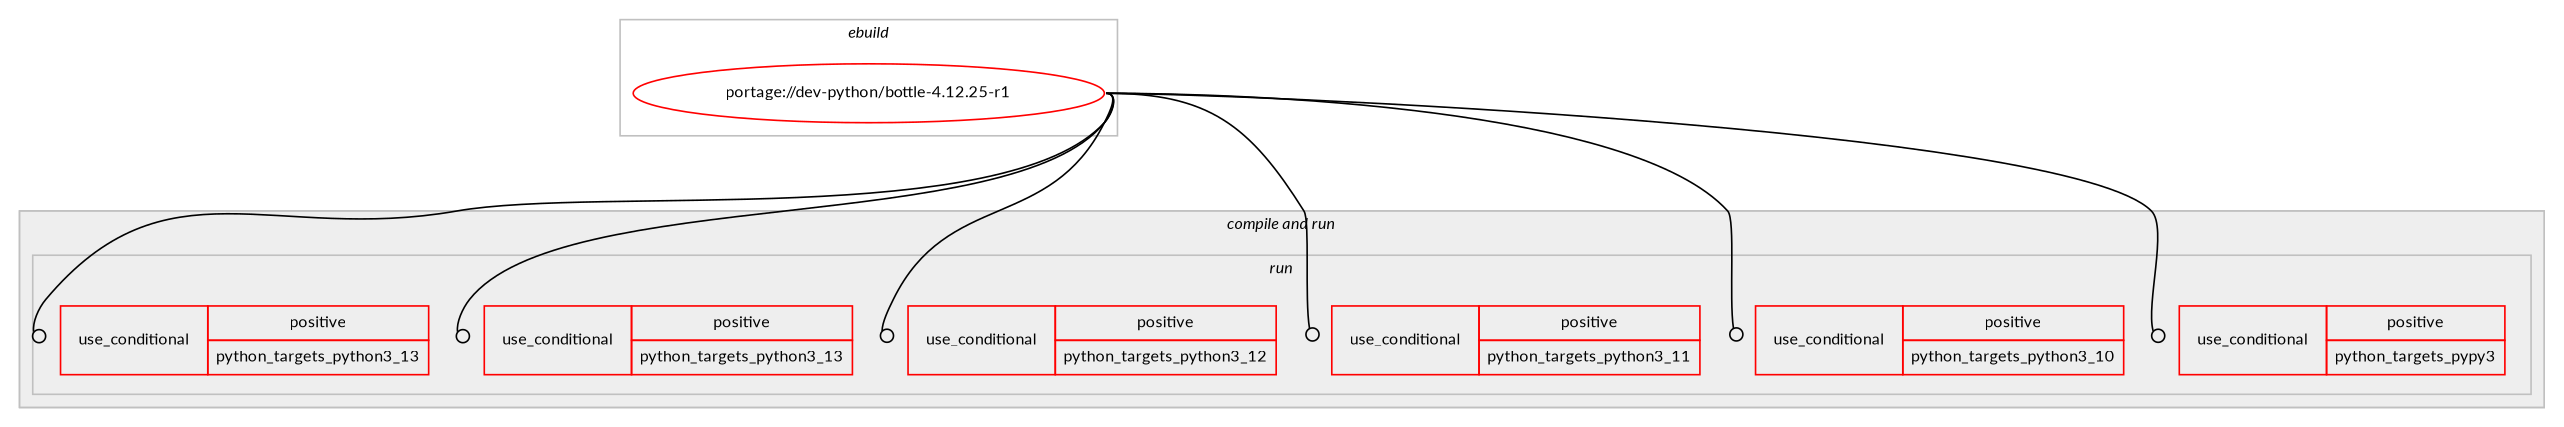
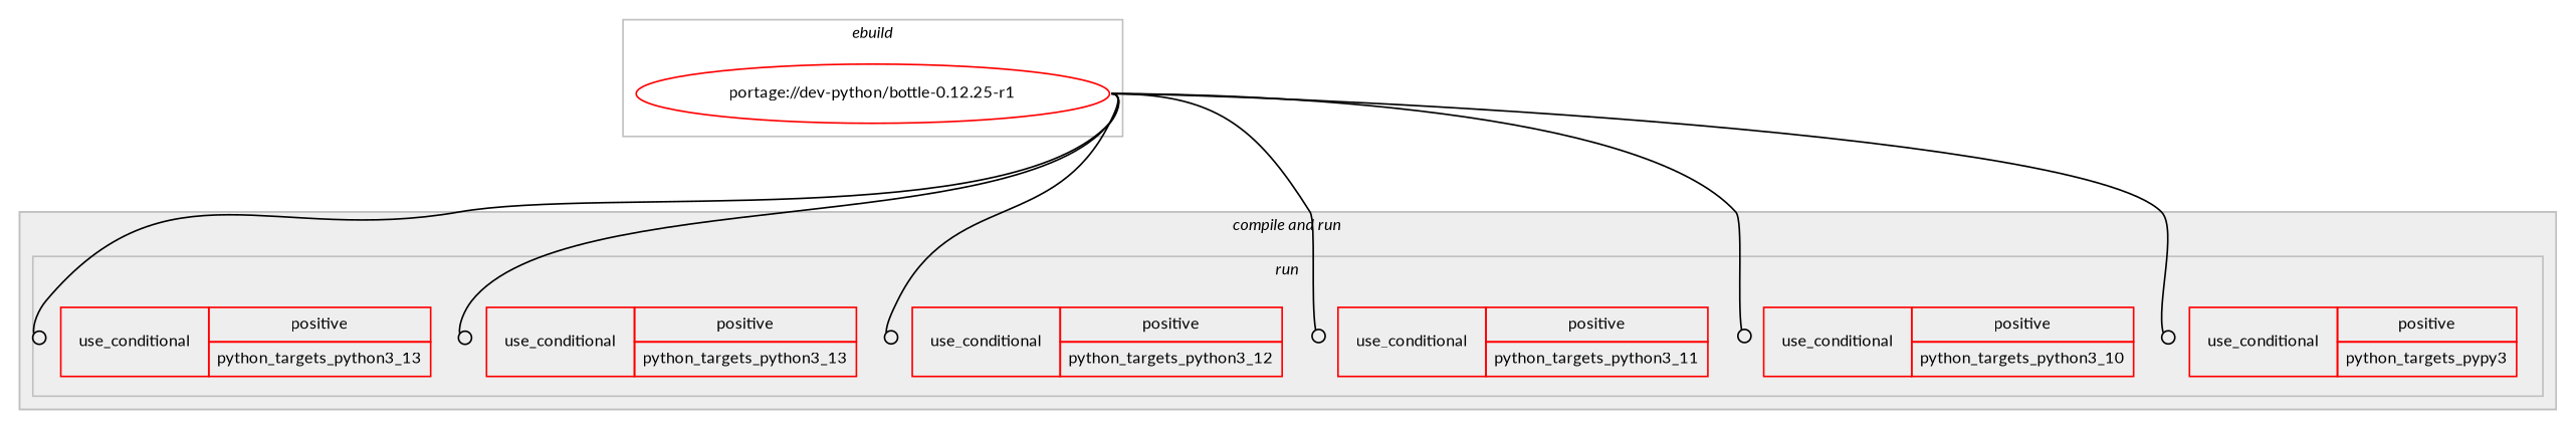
  digraph {
    compound=true
    concentrate=true
    fontname=Lato
    fontsize=10
    newrank=true
    rankdir=TB
    ranksep=1.5
    node [color=red fontname=Lato fontsize=10 shape=none]
    edge [arrowhead=odot headport=w style=solid tailport=e weight=20 fontname=Lato]
-   n1 [label="portage://dev-python/bottle-4.12.25-r1" width=4 shape=""]
+   n1 [label="portage://dev-python/bottle-0.12.25-r1" width=4 shape=""]
    n2 [label=<<TABLE BORDER="0" CELLBORDER="1" CELLSPACING="0" CELLPADDING="4"><TR><TD ROWSPAN="3" CELLPADDING="10">use_conditional</TD></TR><TR><TD>positive</TD></TR><TR><TD>python_targets_pypy3</TD></TR></TABLE>>]
    n3 [label=<<TABLE BORDER="0" CELLBORDER="1" CELLSPACING="0" CELLPADDING="4"><TR><TD ROWSPAN="3" CELLPADDING="10">use_conditional</TD></TR><TR><TD>positive</TD></TR><TR><TD>python_targets_python3_10</TD></TR></TABLE>>]
    n4 [label=<<TABLE BORDER="0" CELLBORDER="1" CELLSPACING="0" CELLPADDING="4"><TR><TD ROWSPAN="3" CELLPADDING="10">use_conditional</TD></TR><TR><TD>positive</TD></TR><TR><TD>python_targets_python3_11</TD></TR></TABLE>>]
    n5 [label=<<TABLE BORDER="0" CELLBORDER="1" CELLSPACING="0" CELLPADDING="4"><TR><TD ROWSPAN="3" CELLPADDING="10">use_conditional</TD></TR><TR><TD>positive</TD></TR><TR><TD>python_targets_python3_12</TD></TR></TABLE>>]
    n6 [label=<<TABLE BORDER="0" CELLBORDER="1" CELLSPACING="0" CELLPADDING="4"><TR><TD ROWSPAN="3" CELLPADDING="10">use_conditional</TD></TR><TR><TD>positive</TD></TR><TR><TD>python_targets_python3_13</TD></TR></TABLE>>]
    n7 [label=<<TABLE BORDER="0" CELLBORDER="1" CELLSPACING="0" CELLPADDING="4"><TR><TD ROWSPAN="3" CELLPADDING="10">use_conditional</TD></TR><TR><TD>positive</TD></TR><TR><TD>python_targets_python3_13</TD></TR></TABLE>>]
    subgraph cluster_1 {
      color=gray
      label=<<i>ebuild</i>>
      rank=same
      n1
    }
    subgraph cluster_2 {
      color=gray
      label=<<i>dependencies</i>>
      subgraph cluster_3 {
        color=gray
        fillcolor="#eeeeee"
        label=<<i>compile</i>>
        style=filled
      }
      subgraph cluster_4 {
        color=gray
        fillcolor="#eeeeee"
        label=<<i>compile and run</i>>
        style=filled
      }
      subgraph cluster_5 {
        color=gray
        fillcolor="#eeeeee"
        label=<<i>run</i>>
        style=filled
        subgraph sub_6 {
          color=gray
          fillcolor="#eeeeee"
          label=<<i>run</i>>
          style=filled
          n2
        }
        subgraph sub_7 {
          color=gray
          fillcolor="#eeeeee"
          label=<<i>run</i>>
          style=filled
          n3
        }
        subgraph sub_8 {
          color=gray
          fillcolor="#eeeeee"
          label=<<i>run</i>>
          style=filled
          n4
        }
        subgraph sub_9 {
          color=gray
          fillcolor="#eeeeee"
          label=<<i>run</i>>
          style=filled
          n5
        }
        subgraph sub_10 {
          color=gray
          fillcolor="#eeeeee"
          label=<<i>run</i>>
          style=filled
          n6
        }
        subgraph sub_11 {
          color=gray
          fillcolor="#eeeeee"
          label=<<i>run</i>>
          style=filled
          n7
        }
      }
    }
    subgraph cluster_12 {
      color=gray
      label=<<i>candidates</i>>
      rank=same
    }
    n1 -> n2
    n1 -> n3
    n1 -> n4
    n1 -> n5
    n1 -> n6
    n1 -> n7
  }
